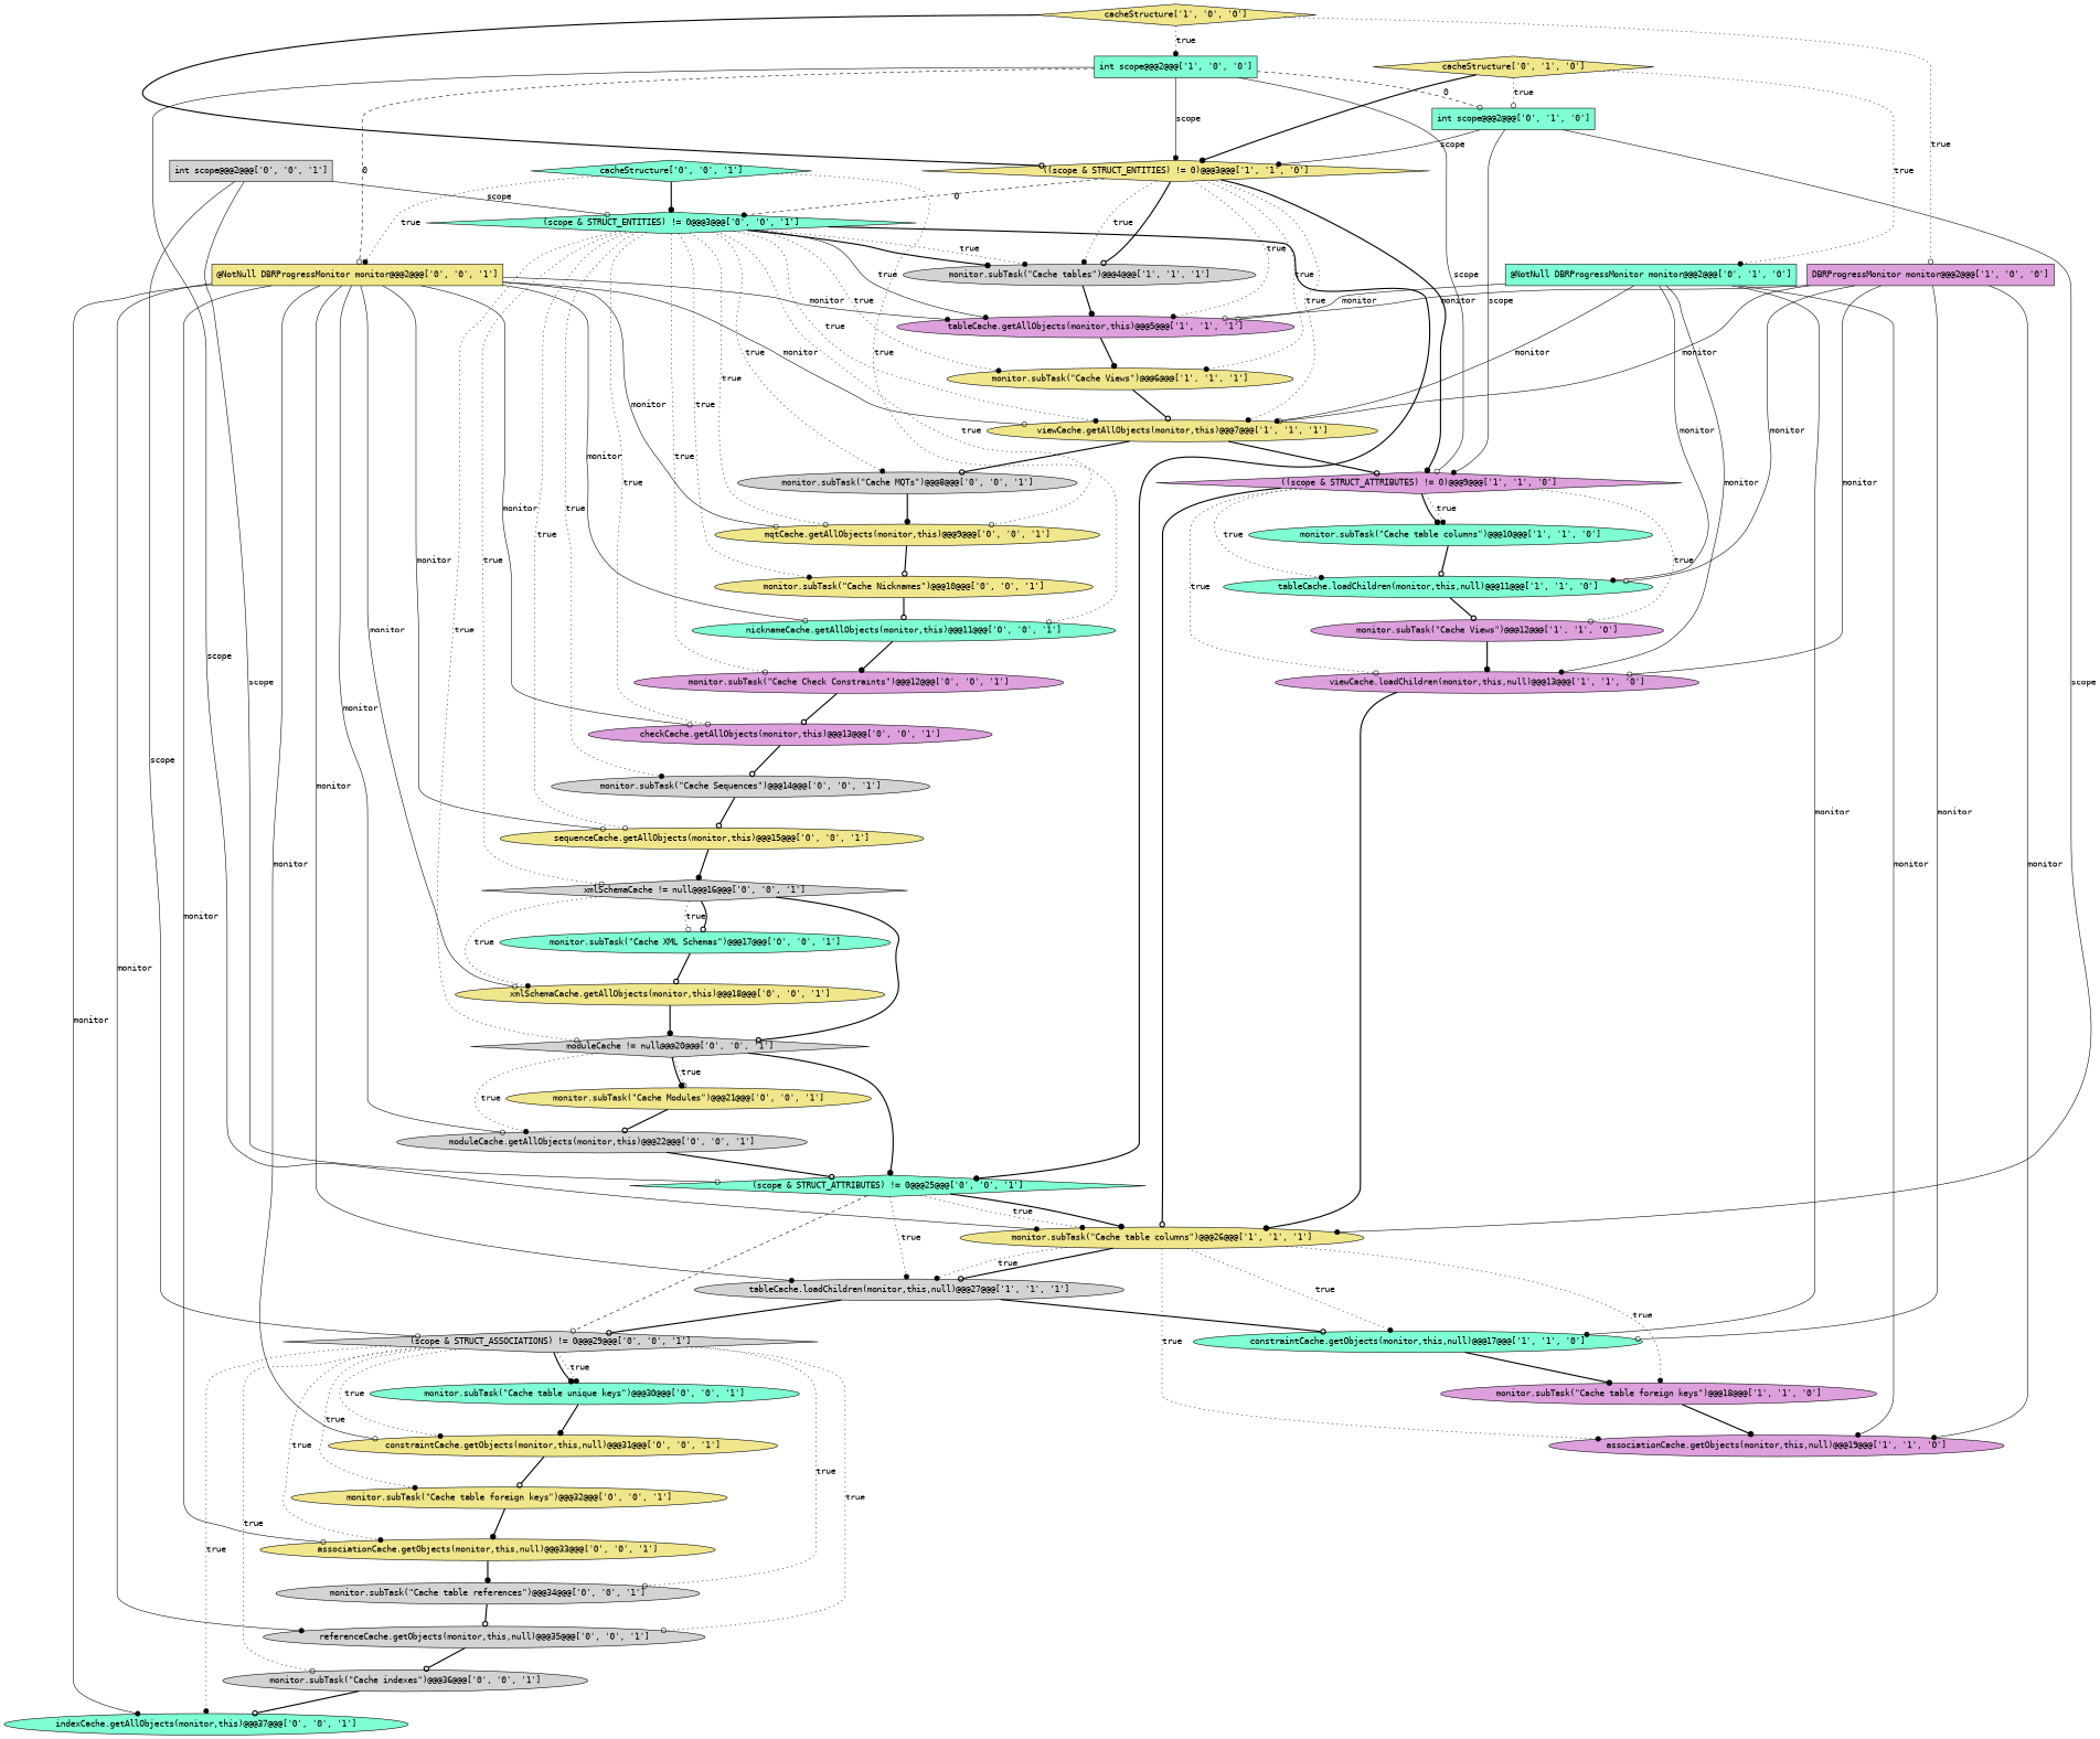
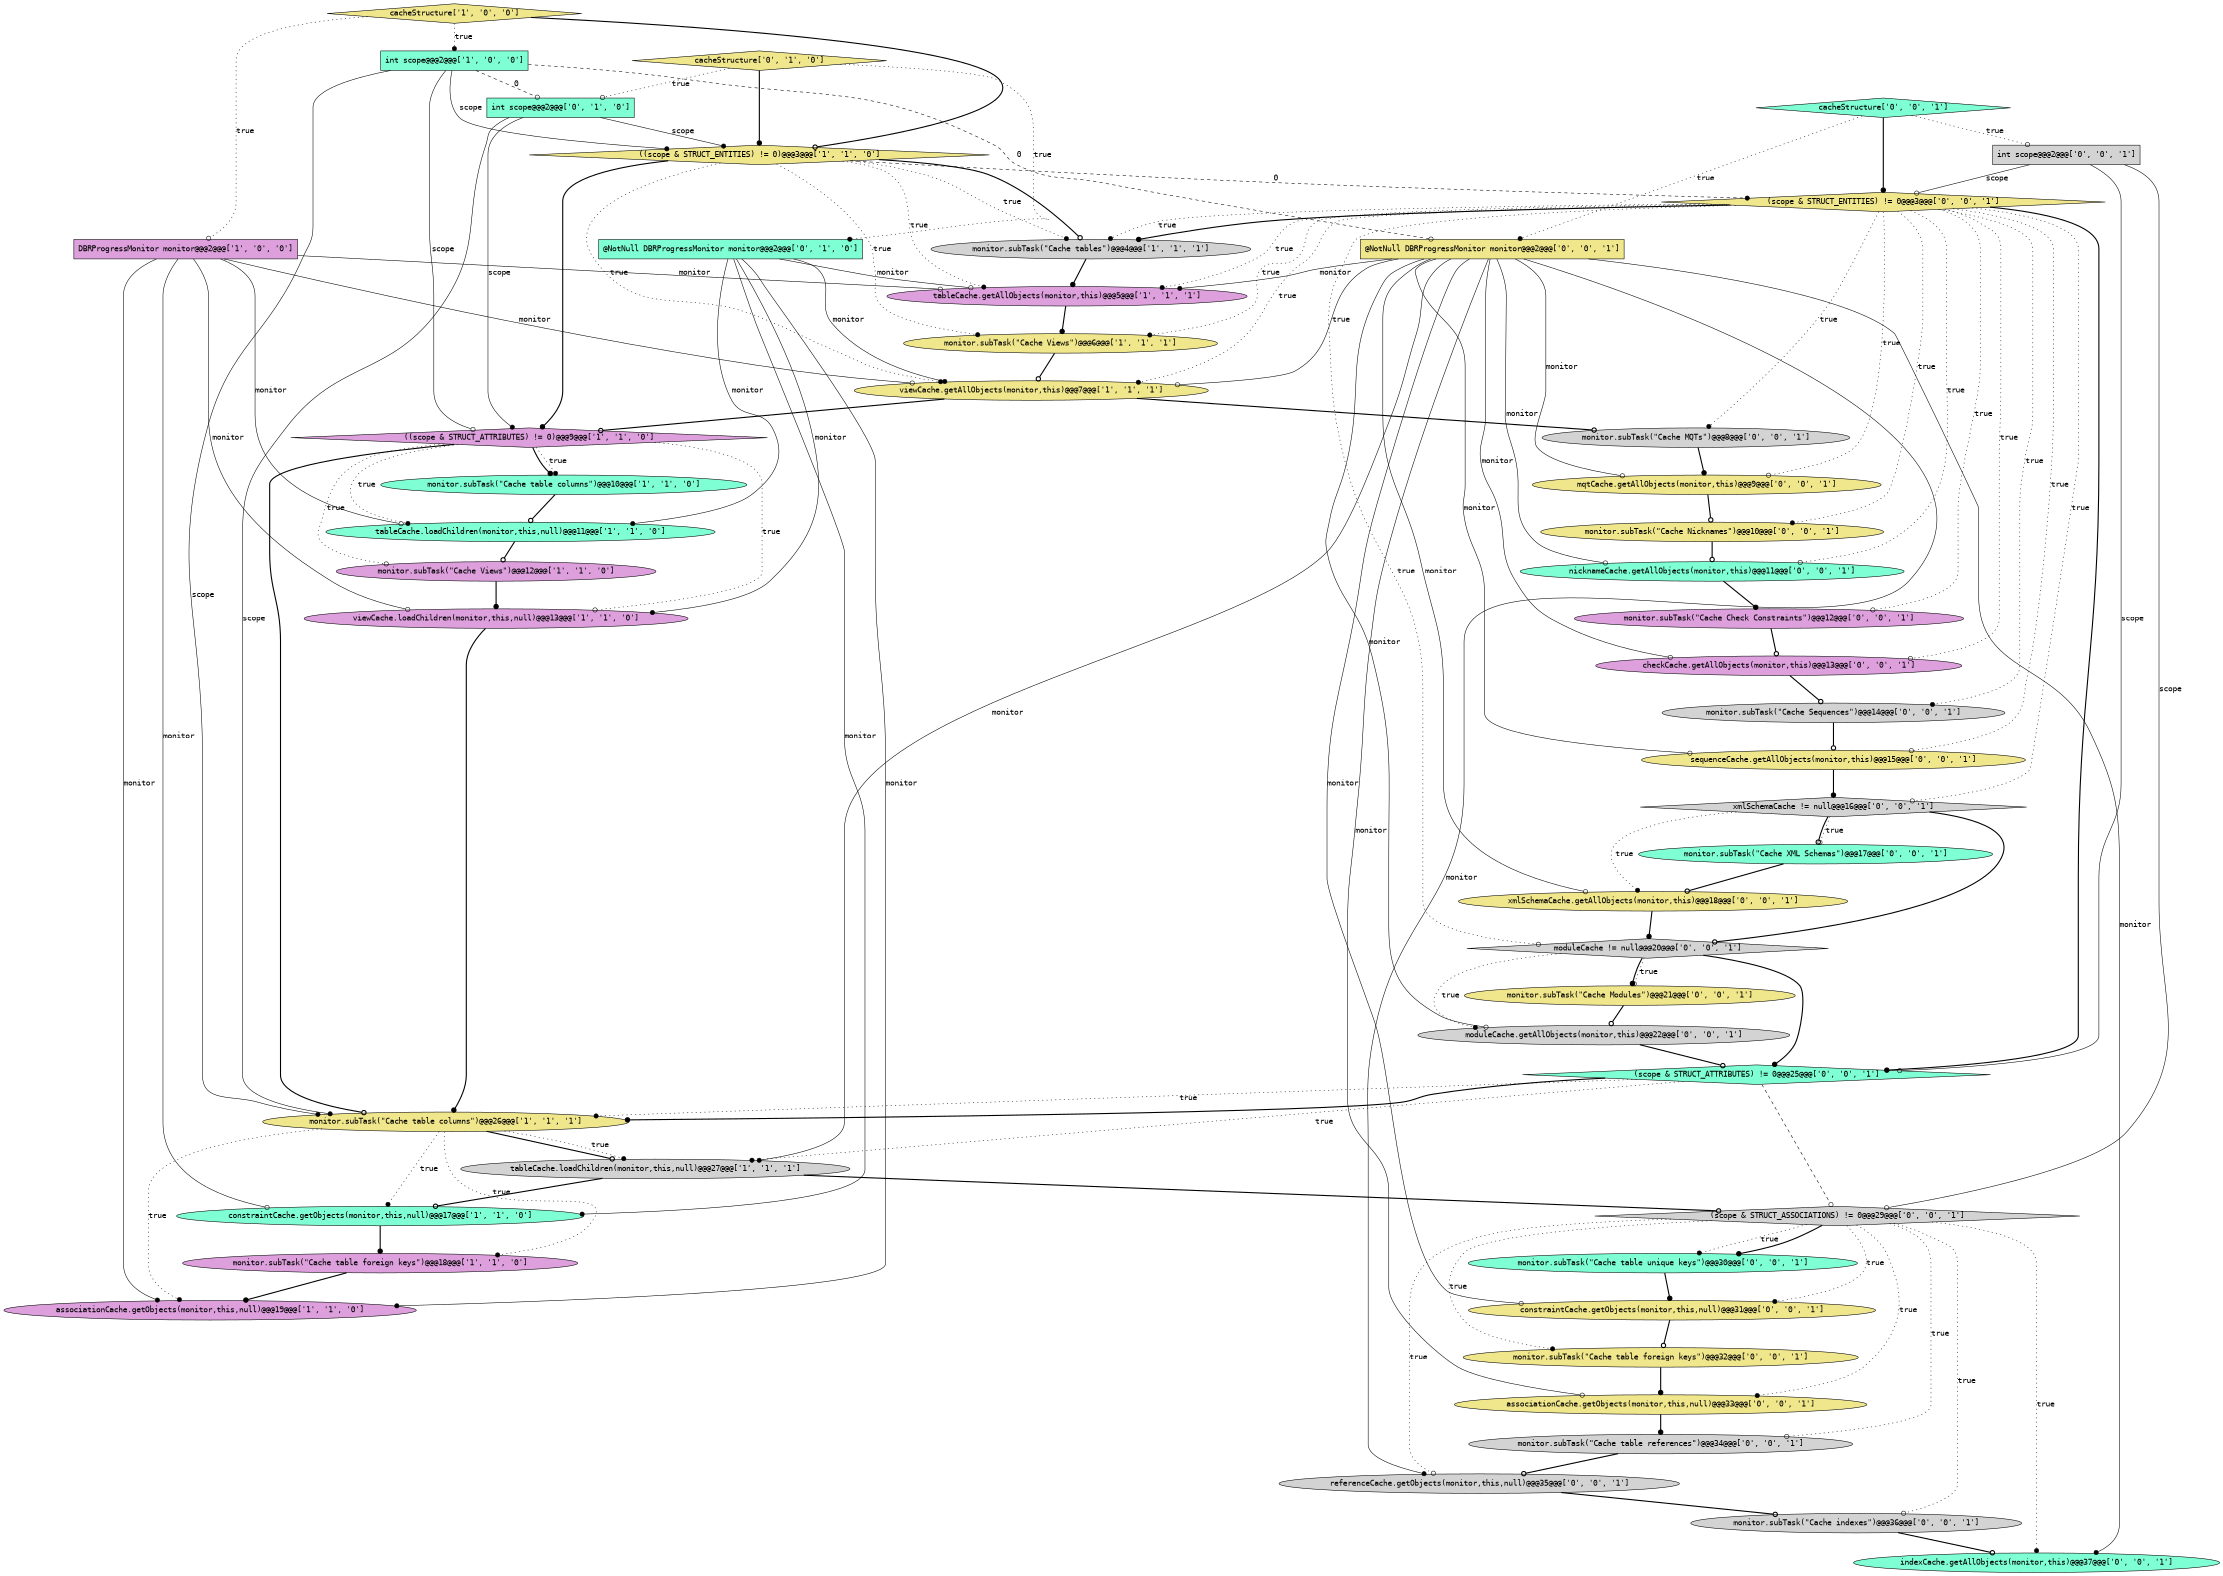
  digraph {
    fontname="DejaVu Sans Mono"
    node [fillcolor=khaki fontname="DejaVu Sans Mono" shape=ellipse style=filled]
    edge [arrowhead=dot fontname="DejaVu Sans Mono" style=bold]
    n1 [fillcolor=plum label="associationCache.getObjects(monitor,this,null)@@@19@@@['1', '1', '0']"]
    n2 [fillcolor=lightgrey label="monitor.subTask(\"Cache table references\")@@@34@@@['0', '0', '1']"]
    n3 [fillcolor=lightgrey label="referenceCache.getObjects(monitor,this,null)@@@35@@@['0', '0', '1']"]
    n4 [fillcolor=lightgrey label="monitor.subTask(\"Cache indexes\")@@@36@@@['0', '0', '1']"]
    n5 [fillcolor=lightgrey label="monitor.subTask(\"Cache Sequences\")@@@14@@@['0', '0', '1']"]
    n6 [label="sequenceCache.getAllObjects(monitor,this)@@@15@@@['0', '0', '1']"]
    n7 [fillcolor=lightgrey label="xmlSchemaCache != null@@@16@@@['0', '0', '1']" shape=diamond]
    n8 [fillcolor=aquamarine label="monitor.subTask(\"Cache table columns\")@@@10@@@['1', '1', '0']"]
    n9 [fillcolor=aquamarine label="tableCache.loadChildren(monitor,this,null)@@@11@@@['1', '1', '0']"]
    n10 [fillcolor=plum label="monitor.subTask(\"Cache Views\")@@@12@@@['1', '1', '0']"]
    n11 [fillcolor=plum label="monitor.subTask(\"Cache Check Constraints\")@@@12@@@['0', '0', '1']"]
    n12 [fillcolor=plum label="checkCache.getAllObjects(monitor,this)@@@13@@@['0', '0', '1']"]
    n13 [fillcolor=aquamarine label="indexCache.getAllObjects(monitor,this)@@@37@@@['0', '0', '1']"]
    n14 [fillcolor=plum label="viewCache.loadChildren(monitor,this,null)@@@13@@@['1', '1', '0']"]
    n15 [label="constraintCache.getObjects(monitor,this,null)@@@31@@@['0', '0', '1']"]
    n16 [label="monitor.subTask(\"Cache table foreign keys\")@@@32@@@['0', '0', '1']"]
    n17 [label="associationCache.getObjects(monitor,this,null)@@@33@@@['0', '0', '1']"]
    n18 [label="monitor.subTask(\"Cache Views\")@@@6@@@['1', '1', '1']"]
    n19 [label="viewCache.getAllObjects(monitor,this)@@@7@@@['1', '1', '1']"]
    n20 [fillcolor=plum label="((scope & STRUCT_ATTRIBUTES) != 0)@@@9@@@['1', '1', '0']" shape=diamond]
    n21 [fillcolor=lightgrey label="monitor.subTask(\"Cache MQTs\")@@@8@@@['0', '0', '1']"]
    n22 [fillcolor=lightgrey label="moduleCache != null@@@20@@@['0', '0', '1']" shape=diamond]
    n23 [fillcolor=lightgrey label="moduleCache.getAllObjects(monitor,this)@@@22@@@['0', '0', '1']"]
    n24 [label="monitor.subTask(\"Cache Modules\")@@@21@@@['0', '0', '1']"]
    n25 [fillcolor=aquamarine label="(scope & STRUCT_ATTRIBUTES) != 0@@@25@@@['0', '0', '1']" shape=diamond]
    n26 [label="monitor.subTask(\"Cache table columns\")@@@26@@@['1', '1', '1']"]
    n27 [fillcolor=lightgrey label="(scope & STRUCT_ASSOCIATIONS) != 0@@@29@@@['0', '0', '1']" shape=diamond]
    n28 [fillcolor=lightgrey label="tableCache.loadChildren(monitor,this,null)@@@27@@@['1', '1', '1']"]
    n29 [fillcolor=aquamarine label="monitor.subTask(\"Cache XML Schemas\")@@@17@@@['0', '0', '1']"]
    n30 [label="xmlSchemaCache.getAllObjects(monitor,this)@@@18@@@['0', '0', '1']"]
    n31 [fillcolor=aquamarine label="int scope@@@2@@@['0', '1', '0']" shape=box]
    n32 [label="((scope & STRUCT_ENTITIES) != 0)@@@3@@@['1', '1', '0']" shape=diamond]
-   n33 [fillcolor=aquamarine label="(scope & STRUCT_ENTITIES) != 0@@@3@@@['0', '0', '1']" shape=diamond]
+   n33 [label="(scope & STRUCT_ENTITIES) != 0@@@3@@@['0', '0', '1']" shape=diamond]
    n34 [fillcolor=lightgrey label="monitor.subTask(\"Cache tables\")@@@4@@@['1', '1', '1']"]
    n35 [fillcolor=plum label="tableCache.getAllObjects(monitor,this)@@@5@@@['1', '1', '1']"]
    n36 [fillcolor=aquamarine label="constraintCache.getObjects(monitor,this,null)@@@17@@@['1', '1', '0']"]
    n37 [fillcolor=plum label="monitor.subTask(\"Cache table foreign keys\")@@@18@@@['1', '1', '0']"]
    n38 [fillcolor=aquamarine label="nicknameCache.getAllObjects(monitor,this)@@@11@@@['0', '0', '1']"]
    n39 [label="mqtCache.getAllObjects(monitor,this)@@@9@@@['0', '0', '1']"]
    n40 [label="monitor.subTask(\"Cache Nicknames\")@@@10@@@['0', '0', '1']"]
    n41 [label="cacheStructure['1', '0', '0']" shape=diamond]
    n42 [fillcolor=aquamarine label="int scope@@@2@@@['1', '0', '0']" shape=box]
    n43 [fillcolor=plum label="DBRProgressMonitor monitor@@@2@@@['1', '0', '0']" shape=box]
    n44 [label="@NotNull DBRProgressMonitor monitor@@@2@@@['0', '0', '1']" shape=box]
    n45 [fillcolor=aquamarine label="@NotNull DBRProgressMonitor monitor@@@2@@@['0', '1', '0']" shape=box]
    n46 [fillcolor=aquamarine label="monitor.subTask(\"Cache table unique keys\")@@@30@@@['0', '0', '1']"]
    n47 [fillcolor=aquamarine label="cacheStructure['0', '0', '1']" shape=diamond]
    n48 [fillcolor=lightgrey label="int scope@@@2@@@['0', '0', '1']" shape=box]
    n49 [label="cacheStructure['0', '1', '0']" shape=diamond]
    n2 -> n3 [arrowhead=odot]
    n3 -> n4 [arrowhead=odot]
    n4 -> n13 [arrowhead=odot]
    n5 -> n6 [arrowhead=odot]
    n6 -> n7
    n7 -> n22 [arrowhead=odot]
    n7 -> n29 [arrowhead=odot label=true style=dotted]
    n7 -> n29 [arrowhead=odot]
    n7 -> n30 [label=true style=dotted]
    n8 -> n9 [arrowhead=odot]
    n9 -> n10 [arrowhead=odot]
    n10 -> n14
    n11 -> n12 [arrowhead=odot]
    n12 -> n5 [arrowhead=odot]
    n14 -> n26
    n15 -> n16 [arrowhead=odot]
    n16 -> n17
    n17 -> n2
    n18 -> n19 [arrowhead=odot]
    n19 -> n20 [arrowhead=odot]
    n19 -> n21 [arrowhead=odot]
    n20 -> n8 [label=true style=dotted]
    n20 -> n8
    n20 -> n9 [label=true style=dotted]
    n20 -> n10 [arrowhead=odot label=true style=dotted]
    n20 -> n14 [arrowhead=odot label=true style=dotted]
    n20 -> n26 [arrowhead=odot]
    n21 -> n39
    n22 -> n23 [label=true style=dotted]
    n22 -> n24
    n22 -> n24 [arrowhead=odot label=true style=dotted]
    n22 -> n25
    n23 -> n25 [arrowhead=odot]
    n24 -> n23 [arrowhead=odot]
    n25 -> n26
    n25 -> n26 [label=true style=dotted]
    n25 -> n27 [arrowhead=odot style=dashed]
    n25 -> n28 [label=true style=dotted]
    n26 -> n1 [label=true style=dotted]
    n26 -> n28 [arrowhead=odot]
    n26 -> n28 [label=true style=dotted]
    n26 -> n36 [label=true style=dotted]
    n26 -> n37 [label=true style=dotted]
    n27 -> n2 [arrowhead=odot label=true style=dotted]
    n27 -> n3 [arrowhead=odot label=true style=dotted]
    n27 -> n4 [arrowhead=odot label=true style=dotted]
    n27 -> n13 [label=true style=dotted]
    n27 -> n15 [label=true style=dotted]
    n27 -> n16 [label=true style=dotted]
    n27 -> n17 [label=true style=dotted]
    n27 -> n46 [label=true style=dotted]
    n27 -> n46
    n28 -> n27 [arrowhead=odot]
    n28 -> n36 [arrowhead=odot]
    n29 -> n30 [arrowhead=odot]
    n30 -> n22
    n31 -> n20 [label=scope style=solid]
    n31 -> n26 [label=scope style=solid]
    n31 -> n32 [label=scope style=solid]
    n32 -> n18 [label=true style=dotted]
    n32 -> n19 [label=true style=dotted]
    n32 -> n20
    n32 -> n33 [label=0 style=dashed]
    n32 -> n34 [arrowhead=odot]
    n32 -> n34 [label=true style=dotted]
    n32 -> n35 [label=true style=dotted]
    n33 -> n5 [label=true style=dotted]
    n33 -> n6 [arrowhead=odot label=true style=dotted]
    n33 -> n7 [arrowhead=odot label=true style=dotted]
    n33 -> n11 [arrowhead=odot label=true style=dotted]
    n33 -> n12 [arrowhead=odot label=true style=dotted]
    n33 -> n18 [label=true style=dotted]
    n33 -> n19 [label=true style=dotted]
    n33 -> n21 [label=true style=dotted]
    n33 -> n22 [arrowhead=odot label=true style=dotted]
    n33 -> n25
    n33 -> n34 [label=true style=dotted]
    n33 -> n34
-   n33 -> n35 [label=true style=solid]
+   n33 -> n35 [label=true style=dotted]
    n33 -> n38 [arrowhead=odot label=true style=dotted]
    n33 -> n39 [arrowhead=odot label=true style=dotted]
    n33 -> n40 [label=true style=dotted]
    n34 -> n35
    n35 -> n18
    n36 -> n37
    n37 -> n1
    n38 -> n11
    n39 -> n40 [arrowhead=odot]
    n40 -> n38 [arrowhead=odot]
    n41 -> n32 [arrowhead=odot]
    n41 -> n42 [label=true style=dotted]
    n41 -> n43 [arrowhead=odot label=true style=dotted]
    n42 -> n20 [arrowhead=odot label=scope style=solid]
    n42 -> n26 [label=scope style=solid]
    n42 -> n31 [arrowhead=odot label=0 style=dashed]
    n42 -> n32 [label=scope style=solid]
    n42 -> n44 [arrowhead=odot label=0 style=dashed]
    n43 -> n1 [label=monitor style=solid]
    n43 -> n9 [arrowhead=odot label=monitor style=solid]
    n43 -> n14 [arrowhead=odot label=monitor style=solid]
    n43 -> n19 [arrowhead=odot label=monitor style=solid]
    n43 -> n35 [arrowhead=odot label=monitor style=solid]
    n43 -> n36 [arrowhead=odot label=monitor style=solid]
    n44 -> n3 [label=monitor style=solid]
    n44 -> n6 [arrowhead=odot label=monitor style=solid]
    n44 -> n12 [arrowhead=odot label=monitor style=solid]
    n44 -> n13 [label=monitor style=solid]
    n44 -> n15 [arrowhead=odot label=monitor style=solid]
    n44 -> n17 [arrowhead=odot label=monitor style=solid]
-   n44 -> n19 [arrowhead=odot label=monitor style=solid]
+   n44 -> n19 [arrowhead=odot label=true style=solid]
    n44 -> n23 [arrowhead=odot label=monitor style=solid]
    n44 -> n28 [label=monitor style=solid]
    n44 -> n30 [arrowhead=odot label=monitor style=solid]
    n44 -> n35 [label=monitor style=solid]
    n44 -> n38 [arrowhead=odot label=monitor style=solid]
    n44 -> n39 [arrowhead=odot label=monitor style=solid]
    n45 -> n1 [label=monitor style=solid]
    n45 -> n9 [label=monitor style=solid]
    n45 -> n14 [label=monitor style=solid]
    n45 -> n19 [label=monitor style=solid]
    n45 -> n35 [arrowhead=odot label=monitor style=solid]
    n45 -> n36 [label=monitor style=solid]
    n46 -> n15
    n47 -> n33
    n47 -> n44 [label=true style=dotted]
-   n47 -> n39 [arrowhead=odot label=true style=dotted]
+   n47 -> n48 [arrowhead=odot label=true style=dotted]
    n48 -> n25 [arrowhead=odot label=scope style=solid]
    n48 -> n27 [arrowhead=odot label=scope style=solid]
    n48 -> n33 [arrowhead=odot label=scope style=solid]
    n49 -> n31 [arrowhead=odot label=true style=dotted]
    n49 -> n32
    n49 -> n45 [label=true style=dotted]
  }
